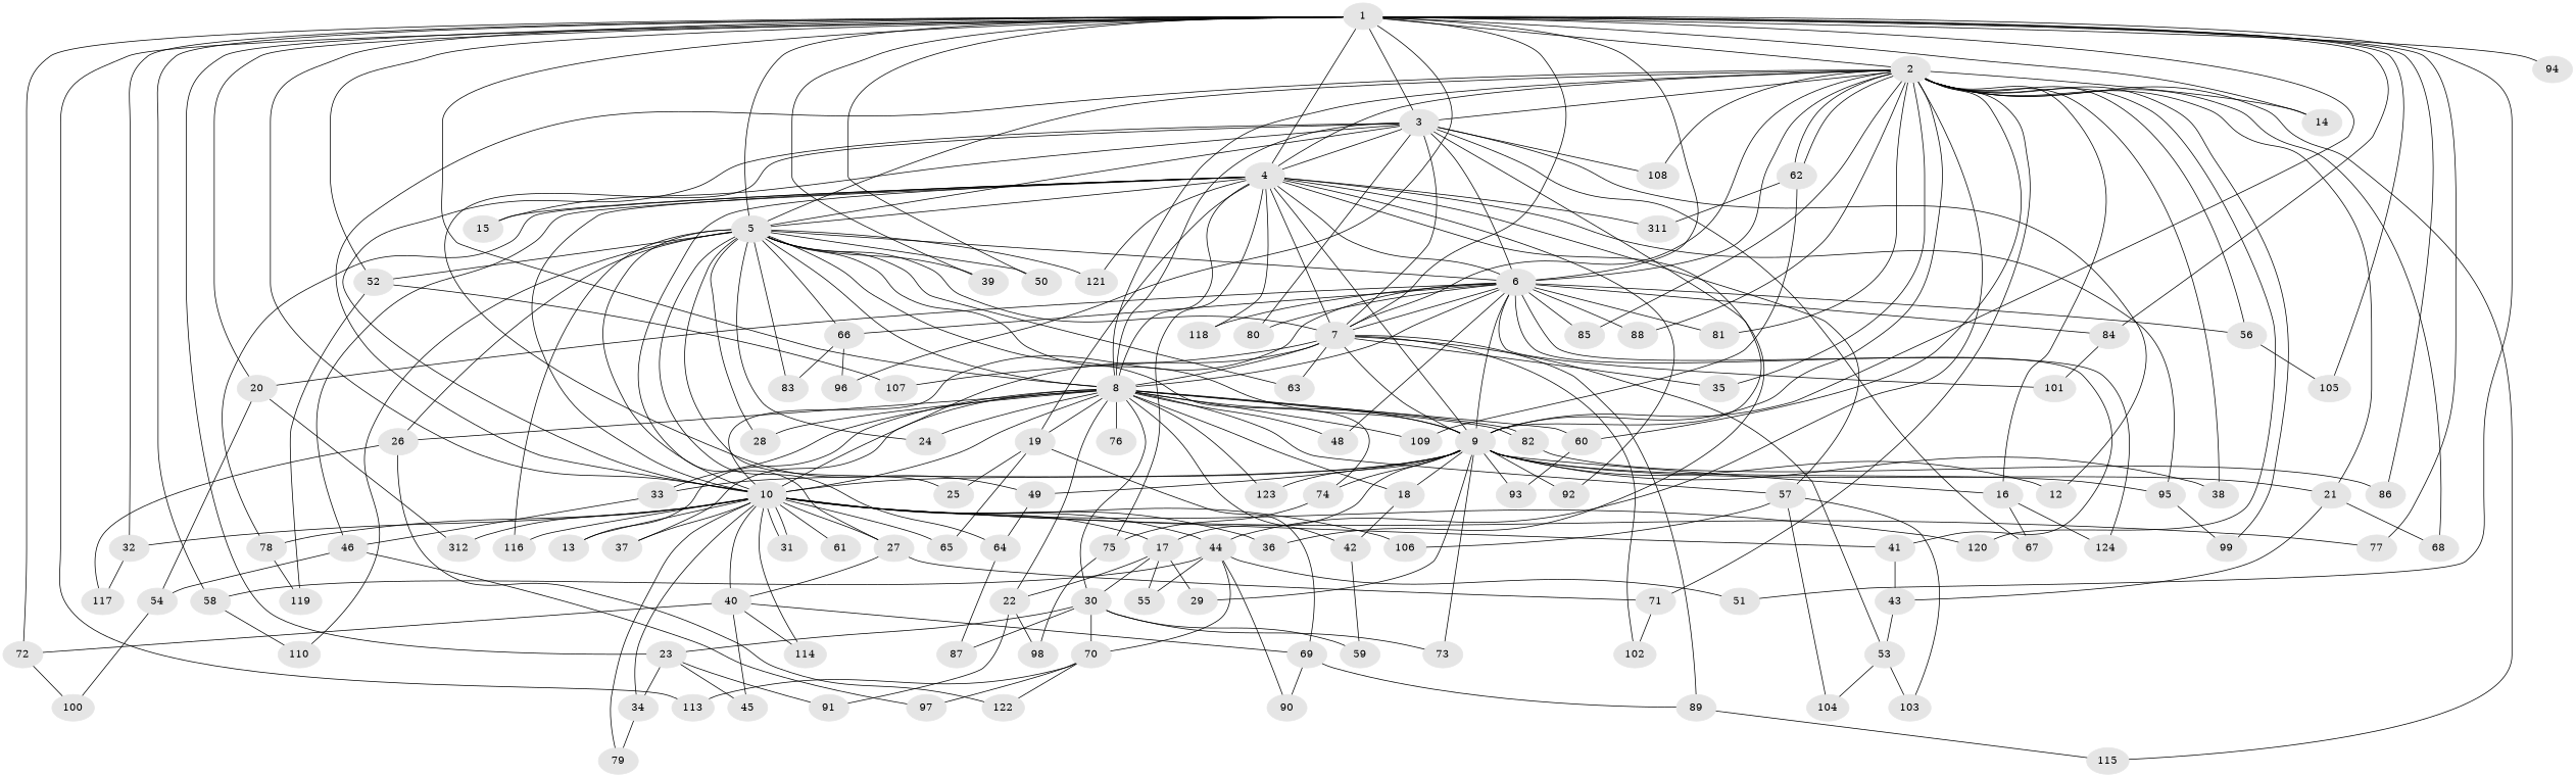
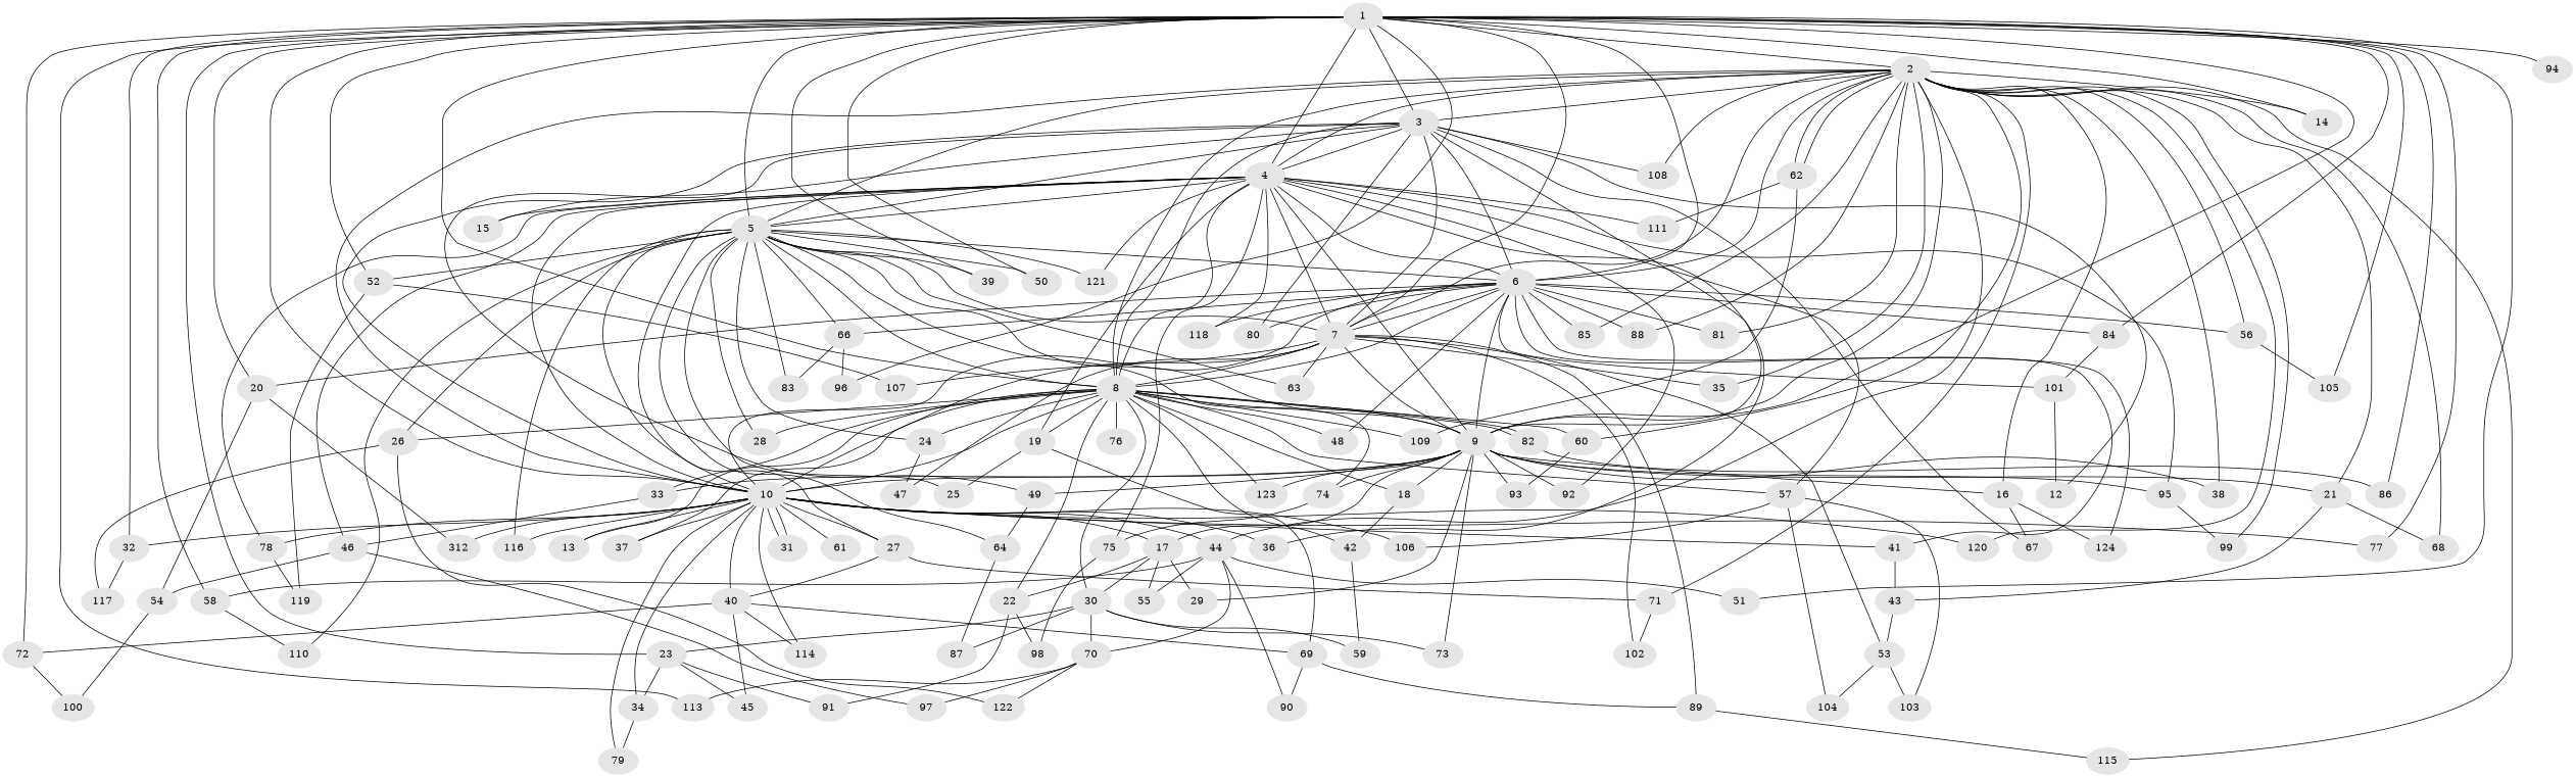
  graph {
    node [color=gray90 style=filled]
    1
    2
    3
    4
    5
    6
    7
    8
    9
    10
    14
    20
    23
    32
    39
    50
    51
    52
    58
    72
    77
    84
    86
    94
    96
    105
    113
    16
    21
    35
    38
    44
    56
    60
    62
    68
    71
    81
    85
    88
    99
    108
    115
    120
    12
    15
    49
    67
    80
    19
    27
    36
    46
    57
    75
    78
    92
    95
-   111 [label=311]
+   111
    118
    121
    24
    25
    26
    28
    63
    64
    66
    74
    83
    110
    116
    41
    48
    101
    124
+   47
    53
    89
    102
    107
    76
    13
    18
    22
    30
    33
    37
    42
    82
    109
    123
    17
    29
    73
    93
    31
    34
    40
    61
-   65
    79
    106
    n104 [label=312]
    114
    54
    91
    45
    117
    119
    100
    43
    55
    70
    90
    69
    97
    103
    104
    98
    122
    87
    59
    1 -- 2
    1 -- 3
    1 -- 4
    1 -- 5
    1 -- 6
    1 -- 7
    1 -- 8
    1 -- 9
    1 -- 10
    1 -- 14
    1 -- 20
    1 -- 23
    1 -- 32
    1 -- 39
    1 -- 50
    1 -- 51
    1 -- 52
    1 -- 58
    1 -- 72
    1 -- 77
    1 -- 84
    1 -- 86
    1 -- 94
    1 -- 96
    1 -- 105
    1 -- 113
    2 -- 3
    2 -- 4
    2 -- 5
    2 -- 6
    2 -- 7
    2 -- 8
    2 -- 9
    2 -- 10
    2 -- 14
    2 -- 16
    2 -- 21
    2 -- 35
    2 -- 38
    2 -- 44
    2 -- 56
    2 -- 60
    2 -- 62
    2 -- 62
    2 -- 68
    2 -- 71
    2 -- 81
    2 -- 85
    2 -- 88
    2 -- 99
    2 -- 108
    2 -- 115
    2 -- 120
    3 -- 4
    3 -- 5
    3 -- 6
    3 -- 7
    3 -- 8
    3 -- 9
    3 -- 10
    3 -- 108
    3 -- 12
    3 -- 15
    3 -- 49
    3 -- 67
    3 -- 80
    4 -- 5
    4 -- 6
    4 -- 7
    4 -- 8
    4 -- 9
    4 -- 10
    4 -- 15
    4 -- 19
    4 -- 27
    4 -- 36
    4 -- 46
    4 -- 57
    4 -- 75
    4 -- 78
    4 -- 92
    4 -- 95
    4 -- 111
    4 -- 118
    4 -- 121
    5 -- 6
    5 -- 7
    5 -- 8
    5 -- 9
    5 -- 10
    5 -- 39
    5 -- 50
    5 -- 52
    5 -- 121
    5 -- 24
    5 -- 25
    5 -- 26
    5 -- 28
    5 -- 63
    5 -- 64
    5 -- 66
    5 -- 74
    5 -- 83
    5 -- 110
    5 -- 116
    6 -- 7
    6 -- 8
    6 -- 9
    6 -- 10
    6 -- 20
    6 -- 84
    6 -- 56
    6 -- 81
    6 -- 85
    6 -- 88
    6 -- 80
    6 -- 118
    6 -- 66
    6 -- 41
    6 -- 48
    6 -- 101
    6 -- 124
    7 -- 8
    7 -- 9
    7 -- 10
    7 -- 35
    7 -- 63
+   7 -- 47
    7 -- 53
    7 -- 89
    7 -- 102
    7 -- 107
    8 -- 9
    8 -- 10
    8 -- 60
    8 -- 19
    8 -- 57
    8 -- 24
    8 -- 26
    8 -- 28
    8 -- 48
    8 -- 76
    8 -- 13
    8 -- 18
    8 -- 22
    8 -- 30
    8 -- 33
    8 -- 37
    8 -- 42
    8 -- 82
    8 -- 82
    8 -- 109
    8 -- 123
    9 -- 10
    9 -- 16
    9 -- 21
    9 -- 38
-   9 -- 12
+   101 -- 12
    9 -- 49
    9 -- 92
    9 -- 95
    9 -- 74
    9 -- 18
    9 -- 33
    9 -- 123
    9 -- 17
    9 -- 29
    9 -- 73
    9 -- 93
    10 -- 32
    10 -- 77
    10 -- 44
    10 -- 120
    10 -- 27
    10 -- 36
    10 -- 78
    10 -- 116
    10 -- 41
    10 -- 13
    10 -- 37
    10 -- 17
    10 -- 31
    10 -- 31
    10 -- 34
    10 -- 40
    10 -- 61
-   10 -- 65
    10 -- 79
    10 -- 106
    10 -- n104
    10 -- 114
    20 -- n104
    20 -- 54
    23 -- 34
    23 -- 91
    23 -- 45
    32 -- 117
    52 -- 107
    52 -- 119
    58 -- 110
    72 -- 100
    84 -- 101
    16 -- 67
    16 -- 124
    21 -- 68
    21 -- 43
    44 -- 51
    44 -- 58
    44 -- 55
    44 -- 70
    44 -- 90
    56 -- 105
    60 -- 93
    62 -- 111
    62 -- 109
    71 -- 102
    49 -- 64
    19 -- 25
-   19 -- 65
    19 -- 69
    27 -- 71
    27 -- 40
    46 -- 54
    46 -- 97
    57 -- 106
    57 -- 103
    57 -- 104
    75 -- 98
    78 -- 119
    95 -- 99
+   24 -- 47
    26 -- 117
    26 -- 122
    64 -- 87
    66 -- 96
    66 -- 83
    74 -- 75
    41 -- 43
    53 -- 103
    53 -- 104
    89 -- 115
    18 -- 42
    22 -- 91
    22 -- 98
    30 -- 23
    30 -- 73
    30 -- 70
    30 -- 87
    30 -- 59
    33 -- 46
    42 -- 59
    82 -- 86
    17 -- 22
    17 -- 30
    17 -- 29
    17 -- 55
    34 -- 79
    40 -- 72
    40 -- 114
    40 -- 45
    40 -- 69
    54 -- 100
    43 -- 53
    70 -- 113
    70 -- 97
    70 -- 122
    69 -- 89
    69 -- 90
  }
